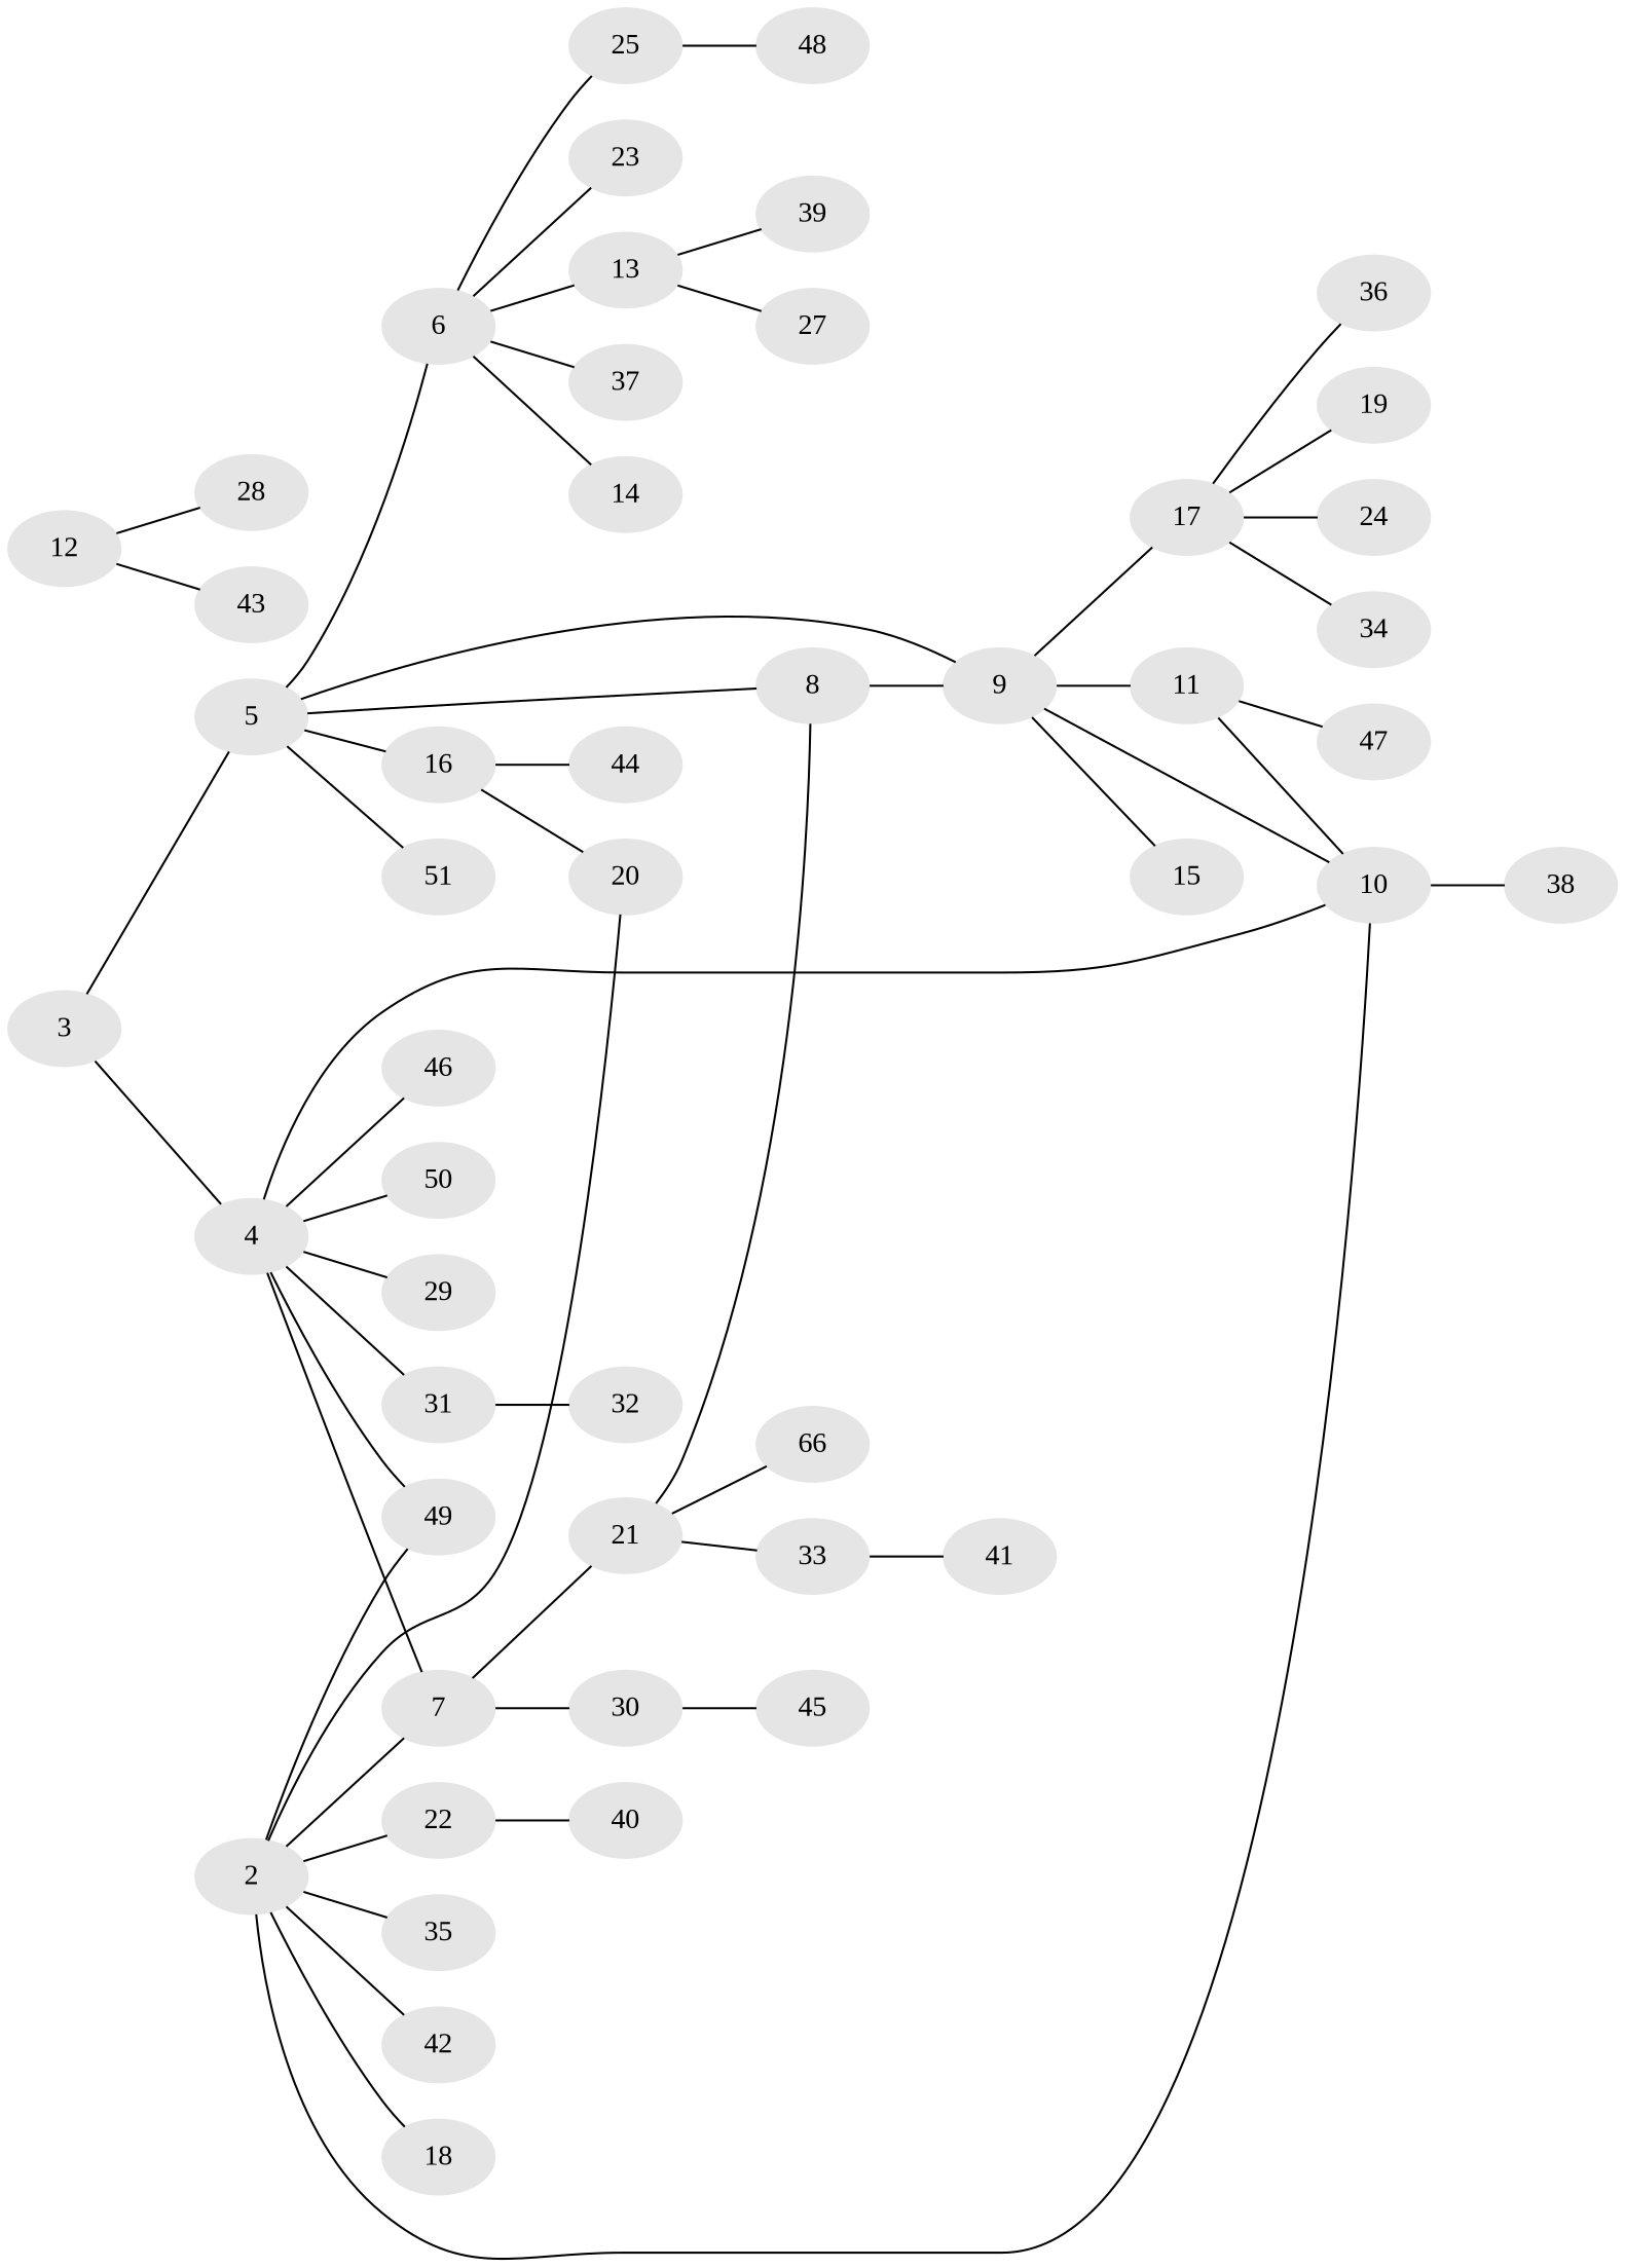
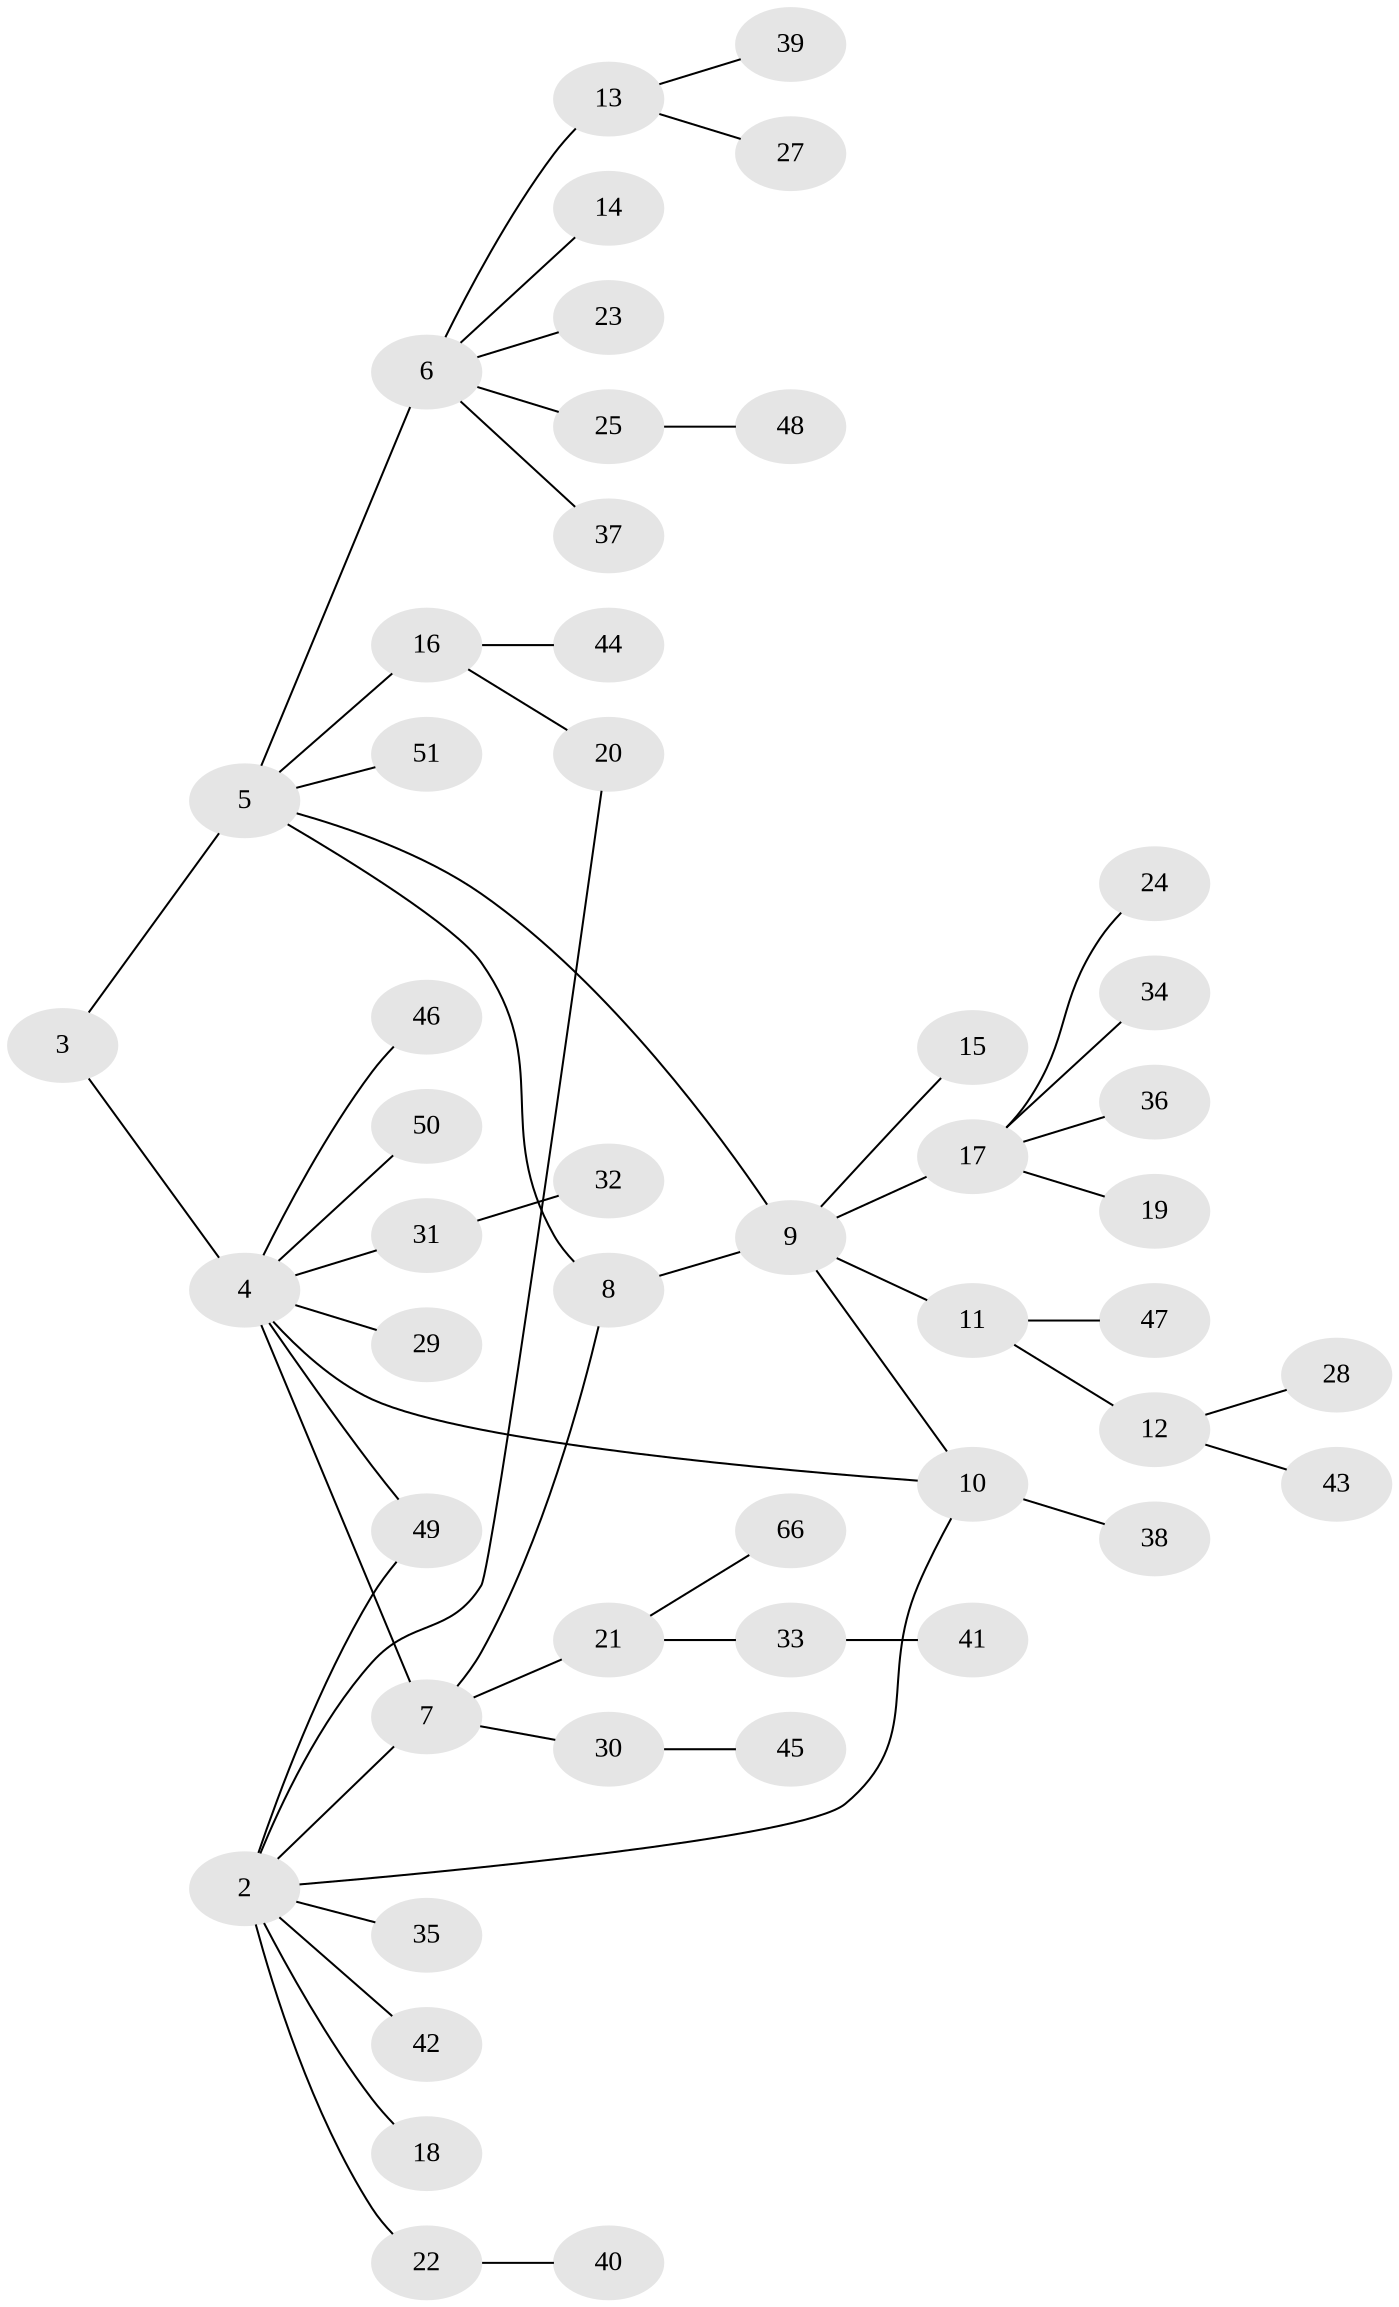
  graph {
    fontname="Liberation Serif"
    rankdir=LR
    node [color=gray90 fontname="Liberation Serif" style=filled]
    edge [fontname="Liberation Serif"]
    2
    7
    10
    18
    20
    22
    35
    42
    49
    4
    29
    31
    46
    50
    6
    13
    14
    23
    25
    37
    8
    21
    30
    38
    40
    3
    5
    9
    16
    51
    32
    11
    15
    17
    44
    27
    39
    48
    n39 [label=66]
    33
    45
    12
    47
    19
    24
    34
    36
    28
    43
    41
    2 -- 7
    2 -- 10
    2 -- 18
    2 -- 20
    2 -- 22
    2 -- 35
    2 -- 42
    2 -- 49
-   21 -- 8
+   7 -- 8
    7 -- 21
    7 -- 30
    10 -- 38
    22 -- 40
    4 -- 7
    4 -- 10
    4 -- 49
    4 -- 29
    4 -- 31
    4 -- 46
    4 -- 50
    31 -- 32
    6 -- 13
    6 -- 14
    6 -- 23
    6 -- 25
    6 -- 37
    13 -- 27
    13 -- 39
    25 -- 48
    8 -- 9
    21 -- n39
    21 -- 33
    30 -- 45
    3 -- 4
    3 -- 5
    5 -- 6
    5 -- 8
    5 -- 9
    5 -- 16
    5 -- 51
    9 -- 10
    9 -- 11
    9 -- 15
    9 -- 17
    16 -- 20
    16 -- 44
-   11 -- 10
+   11 -- 12
    11 -- 47
    17 -- 19
    17 -- 24
    17 -- 34
    17 -- 36
    33 -- 41
    12 -- 28
    12 -- 43
  }
